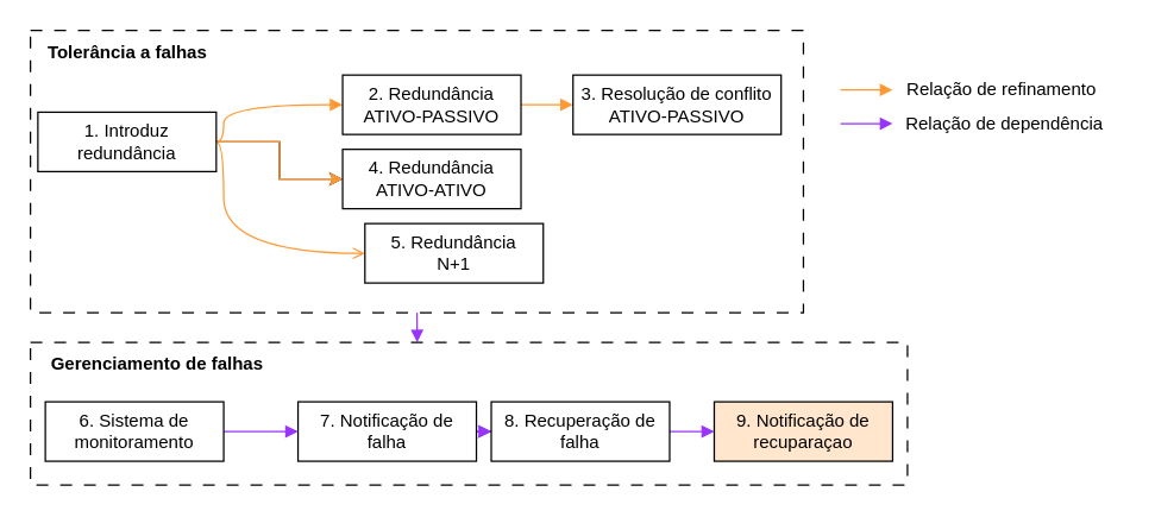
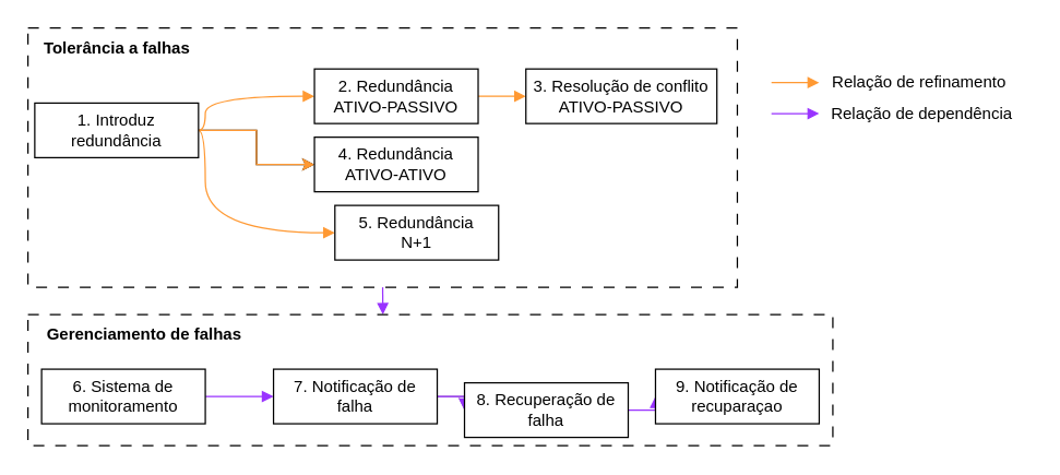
  <mxCell id="0" />
  <mxCell id="1" parent="0" />
  <mxCell id="2" style="edgeStyle=orthogonalEdgeStyle;rounded=0;orthogonalLoop=1;jettySize=auto;html=1;exitX=0.5;exitY=1;exitDx=0;exitDy=0;entryX=0.441;entryY=0;entryDx=0;entryDy=0;entryPerimeter=0;strokeColor=#9933FF;endArrow=block;endFill=1;" edge="1" parent="1" source="3" target="15"><mxGeometry relative="1" as="geometry" /></mxCell>
  <mxCell id="3" value="" style="rounded=0;whiteSpace=wrap;html=1;dashed=1;dashPattern=8 8;" vertex="1" parent="1"><mxGeometry x="20" y="20" width="520" height="190" as="geometry" /></mxCell>
  <mxCell id="4" value="" style="edgeStyle=orthogonalEdgeStyle;rounded=0;orthogonalLoop=1;jettySize=auto;html=1;" edge="1" parent="1" source="8" target="9"><mxGeometry relative="1" as="geometry" /></mxCell>
  <mxCell id="5" value="" style="edgeStyle=orthogonalEdgeStyle;rounded=0;orthogonalLoop=1;jettySize=auto;html=1;strokeColor=#FF9933;" edge="1" parent="1" source="8" target="9"><mxGeometry relative="1" as="geometry" /></mxCell>
- <mxCell id="6" style="edgeStyle=orthogonalEdgeStyle;orthogonalLoop=1;jettySize=auto;html=1;exitX=1;exitY=0.5;exitDx=0;exitDy=0;entryX=0;entryY=0.5;entryDx=0;entryDy=0;curved=1;fillColor=#ffe6cc;strokeColor=#FF9933;endArrow=open;endFill=1;" edge="1" parent="1" source="8" target="10"><mxGeometry relative="1" as="geometry"><Array as="points"><mxPoint x="150" y="170" /></Array></mxGeometry></mxCell>
+ <mxCell id="6" style="edgeStyle=orthogonalEdgeStyle;orthogonalLoop=1;jettySize=auto;html=1;exitX=1;exitY=0.5;exitDx=0;exitDy=0;entryX=0;entryY=0.5;entryDx=0;entryDy=0;curved=1;fillColor=#ffe6cc;strokeColor=#FF9933;endArrow=block;endFill=1;" edge="1" parent="1" source="8" target="10"><mxGeometry relative="1" as="geometry"><Array as="points"><mxPoint x="150" y="170" /></Array></mxGeometry></mxCell>
  <mxCell id="7" style="edgeStyle=orthogonalEdgeStyle;orthogonalLoop=1;jettySize=auto;html=1;exitX=1;exitY=0.5;exitDx=0;exitDy=0;entryX=0;entryY=0.5;entryDx=0;entryDy=0;curved=1;fillColor=#ffe6cc;strokeColor=#FF9933;endArrow=block;endFill=1;" edge="1" parent="1" source="8" target="12"><mxGeometry relative="1" as="geometry"><Array as="points"><mxPoint x="150" y="70" /></Array></mxGeometry></mxCell>
  <mxCell id="8" value="1. Introduz redundância" style="rounded=0;whiteSpace=wrap;html=1;" vertex="1" parent="1"><mxGeometry x="25" y="75" width="120" height="40" as="geometry" /></mxCell>
  <mxCell id="9" value="4. Redundância &lt;br&gt;ATIVO-ATIVO" style="rounded=0;whiteSpace=wrap;html=1;" vertex="1" parent="1"><mxGeometry x="230" y="100" width="120" height="40" as="geometry" /></mxCell>
  <mxCell id="10" value="5. Redundância&lt;br&gt;N+1" style="rounded=0;whiteSpace=wrap;html=1;" vertex="1" parent="1"><mxGeometry x="245" y="150" width="120" height="40" as="geometry" /></mxCell>
  <mxCell id="11" value="" style="edgeStyle=orthogonalEdgeStyle;rounded=0;orthogonalLoop=1;jettySize=auto;html=1;fillColor=#ffe6cc;strokeColor=#FF9933;endArrow=block;endFill=1;" edge="1" parent="1" source="12" target="13"><mxGeometry relative="1" as="geometry" /></mxCell>
  <mxCell id="12" value="2. Redundância &lt;br&gt;ATIVO-PASSIVO" style="rounded=0;whiteSpace=wrap;html=1;" vertex="1" parent="1"><mxGeometry x="230" y="50" width="120" height="40" as="geometry" /></mxCell>
  <mxCell id="13" value="3. Resolução de conflito ATIVO-PASSIVO" style="rounded=0;whiteSpace=wrap;html=1;" vertex="1" parent="1"><mxGeometry x="385" y="50" width="140" height="40" as="geometry" /></mxCell>
  <mxCell id="14" value="&lt;b&gt;&lt;font style=&quot;font-size: 12px;&quot;&gt;Tolerância a falhas&lt;/font&gt;&lt;/b&gt;" style="text;html=1;align=center;verticalAlign=middle;resizable=0;points=[];autosize=1;strokeColor=none;fillColor=none;" vertex="1" parent="1"><mxGeometry x="20" y="20" width="130" height="30" as="geometry" /></mxCell>
  <mxCell id="15" value="" style="rounded=0;whiteSpace=wrap;html=1;dashed=1;dashPattern=8 8;" vertex="1" parent="1"><mxGeometry x="20" y="230" width="590" height="96" as="geometry" /></mxCell>
  <mxCell id="16" value="" style="edgeStyle=orthogonalEdgeStyle;rounded=0;orthogonalLoop=1;jettySize=auto;html=1;fillColor=#e1d5e7;strokeColor=#9933FF;endArrow=block;endFill=1;" edge="1" parent="1" source="17" target="21"><mxGeometry relative="1" as="geometry" /></mxCell>
  <mxCell id="17" value="6. Sistema de monitoramento" style="rounded=0;whiteSpace=wrap;html=1;" vertex="1" parent="1"><mxGeometry x="30" y="270" width="120" height="40" as="geometry" /></mxCell>
  <mxCell id="18" value="&lt;b&gt;&lt;font style=&quot;font-size: 12px;&quot;&gt;Gerenciamento de falhas&lt;/font&gt;&lt;/b&gt;" style="text;html=1;align=center;verticalAlign=middle;resizable=0;points=[];autosize=1;strokeColor=none;fillColor=none;" vertex="1" parent="1"><mxGeometry x="20" y="230" width="170" height="30" as="geometry" /></mxCell>
  <mxCell id="19" value="" style="edgeStyle=orthogonalEdgeStyle;rounded=0;orthogonalLoop=1;jettySize=auto;html=1;fillColor=#e1d5e7;strokeColor=#9673a6;" edge="1" parent="1" source="21" target="23"><mxGeometry relative="1" as="geometry" /></mxCell>
  <mxCell id="20" value="" style="edgeStyle=orthogonalEdgeStyle;rounded=0;orthogonalLoop=1;jettySize=auto;html=1;strokeColor=#9933FF;endArrow=block;endFill=1;" edge="1" parent="1" source="21" target="23"><mxGeometry relative="1" as="geometry" /></mxCell>
  <mxCell id="21" value="7. Notificação de falha" style="rounded=0;whiteSpace=wrap;html=1;" vertex="1" parent="1"><mxGeometry x="200" y="270" width="120" height="40" as="geometry" /></mxCell>
  <mxCell id="22" value="" style="edgeStyle=orthogonalEdgeStyle;rounded=0;orthogonalLoop=1;jettySize=auto;html=1;fillColor=#e1d5e7;strokeColor=#9933FF;endArrow=block;endFill=1;" edge="1" parent="1" source="23" target="24"><mxGeometry relative="1" as="geometry" /></mxCell>
- <mxCell id="23" value="8. Recuperação de falha" style="rounded=0;whiteSpace=wrap;html=1;" vertex="1" parent="1"><mxGeometry x="330" y="270" width="120" height="40" as="geometry" /></mxCell>
- <mxCell id="24" value="9. Notificação de recuparaçao" style="rounded=0;whiteSpace=wrap;html=1;fillColor=#ffe6cc;" vertex="1" parent="1"><mxGeometry x="480" y="270" width="120" height="40" as="geometry" /></mxCell>
+ <mxCell id="23" value="8. Recuperação de falha" style="rounded=0;whiteSpace=wrap;html=1;" vertex="1" parent="1"><mxGeometry x="340" y="280" width="120" height="40" as="geometry" /></mxCell>
+ <mxCell id="24" value="9. Notificação de recuparaçao" style="rounded=0;whiteSpace=wrap;html=1;" vertex="1" parent="1"><mxGeometry x="480" y="270" width="120" height="40" as="geometry" /></mxCell>
  <mxCell id="25" value="" style="edgeStyle=orthogonalEdgeStyle;rounded=0;orthogonalLoop=1;jettySize=auto;html=1;fillColor=#ffe6cc;strokeColor=#FF9933;endArrow=block;endFill=1;strokeWidth=1;" edge="1" parent="1"><mxGeometry relative="1" as="geometry"><mxPoint x="565" y="60" as="sourcePoint" /><mxPoint x="600" y="60" as="targetPoint" /></mxGeometry></mxCell>
  <mxCell id="26" value="" style="edgeStyle=orthogonalEdgeStyle;rounded=0;orthogonalLoop=1;jettySize=auto;html=1;fillColor=#ffe6cc;strokeColor=#9933FF;endArrow=block;endFill=1;strokeWidth=1;" edge="1" parent="1"><mxGeometry relative="1" as="geometry"><mxPoint x="565" y="82.69" as="sourcePoint" /><mxPoint x="600" y="82.69" as="targetPoint" /></mxGeometry></mxCell>
  <mxCell id="27" value="&lt;font style=&quot;font-size: 12px;&quot;&gt;Relação de refinamento&lt;/font&gt;" style="text;html=1;align=center;verticalAlign=middle;resizable=0;points=[];autosize=1;strokeColor=none;fillColor=none;" vertex="1" parent="1"><mxGeometry x="598" y="45" width="150" height="30" as="geometry" /></mxCell>
  <mxCell id="28" value="&lt;span style=&quot;font-weight: normal;&quot;&gt;&lt;font style=&quot;font-size: 12px;&quot;&gt;Relação de dependência&lt;/font&gt;&lt;/span&gt;" style="text;html=1;align=center;verticalAlign=middle;resizable=0;points=[];autosize=1;strokeColor=none;fillColor=none;fontStyle=1" vertex="1" parent="1"><mxGeometry x="595" y="68" width="160" height="30" as="geometry" /></mxCell>
